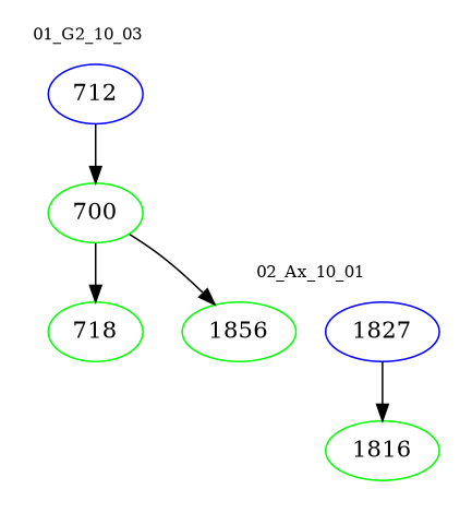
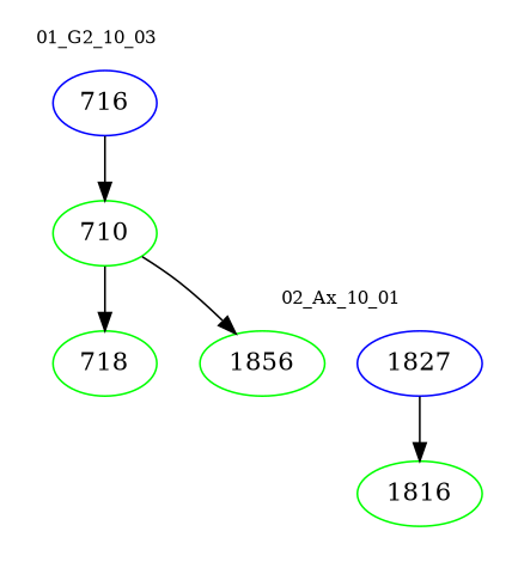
  digraph {
    node [color=green]
    edge [color=black]
    n1 [color=blue label=1827]
    n2 [label=1816]
    n3 [label=1856]
-   n4 [color=blue label=712]
-   n5 [label=700]
+   n4 [color=blue label=716]
+   n5 [label=710]
    n6 [label=718]
    subgraph cluster_1 {
      color=white
      fontsize=10
      label="02_Ax_10_01"
      n1
      n2
      n3
    }
    subgraph cluster_2 {
      color=white
      fontsize=10
      label="01_G2_10_03"
      n4
      n5
      n6
    }
    n1 -> n2
    n4 -> n5
    n5 -> n3
    n5 -> n6
  }
